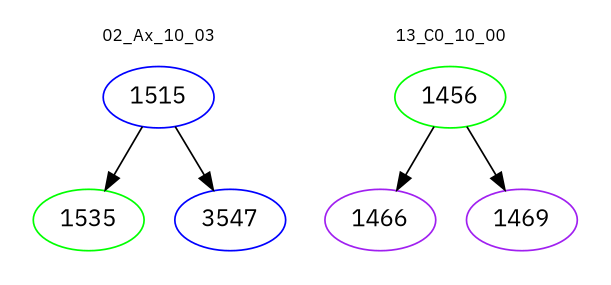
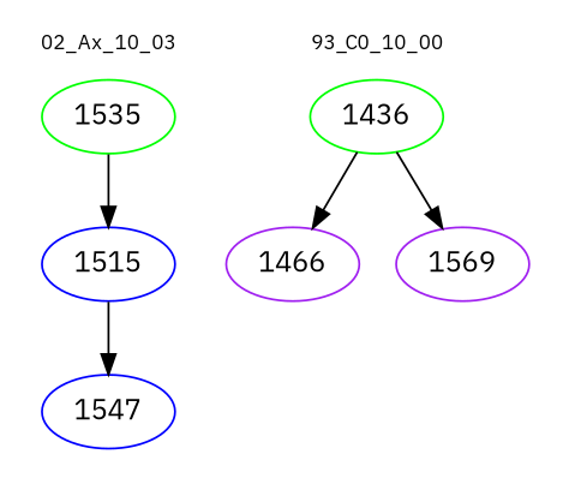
  digraph {
    fontname="IBM Plex Sans"
    node [color=green fontname="IBM Plex Sans"]
    edge [color=black fontname="IBM Plex Sans"]
    n1 [label=1535]
    n2 [color=blue label=1515]
-   n3 [color=blue label=3547]
-   n4 [label=1456]
+   n3 [color=blue label=1547]
+   n4 [label=1436]
    n5 [color=purple label=1466]
-   n6 [color=purple label=1469]
+   n6 [color=purple label=1569]
    subgraph cluster_1 {
      color=white
      fontsize=10
      label="02_Ax_10_03"
      n1
      n2
      n3
    }
    subgraph cluster_2 {
      color=white
      fontsize=10
-     label="13_C0_10_00"
+     label="93_C0_10_00"
      n4
      n5
      n6
    }
-   n2 -> n1
+   n1 -> n2
    n2 -> n3
    n4 -> n5
    n4 -> n6
  }
